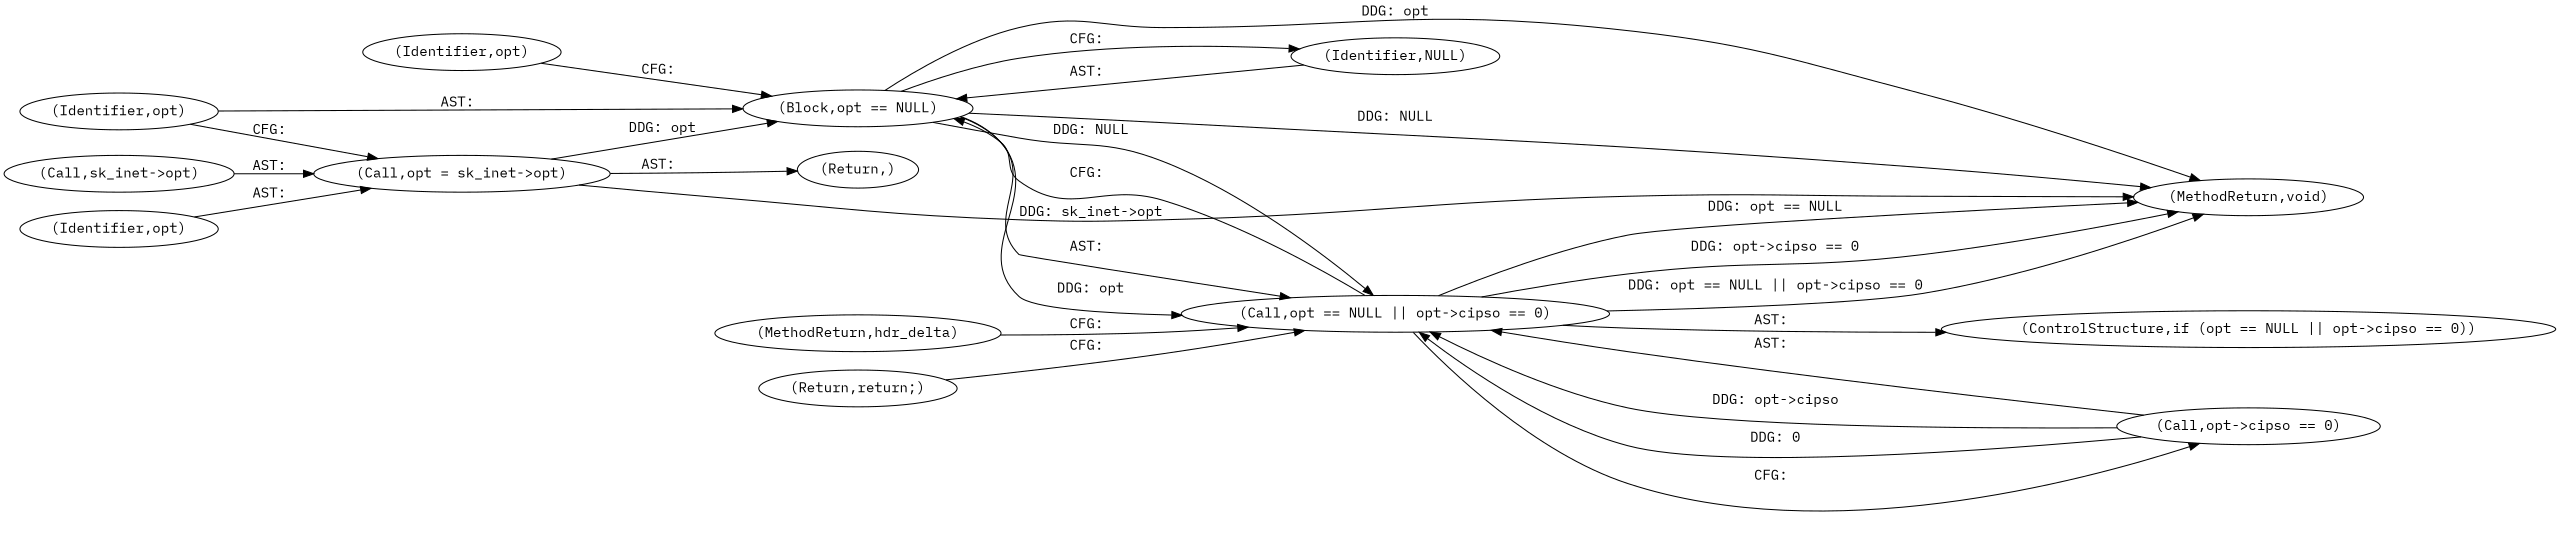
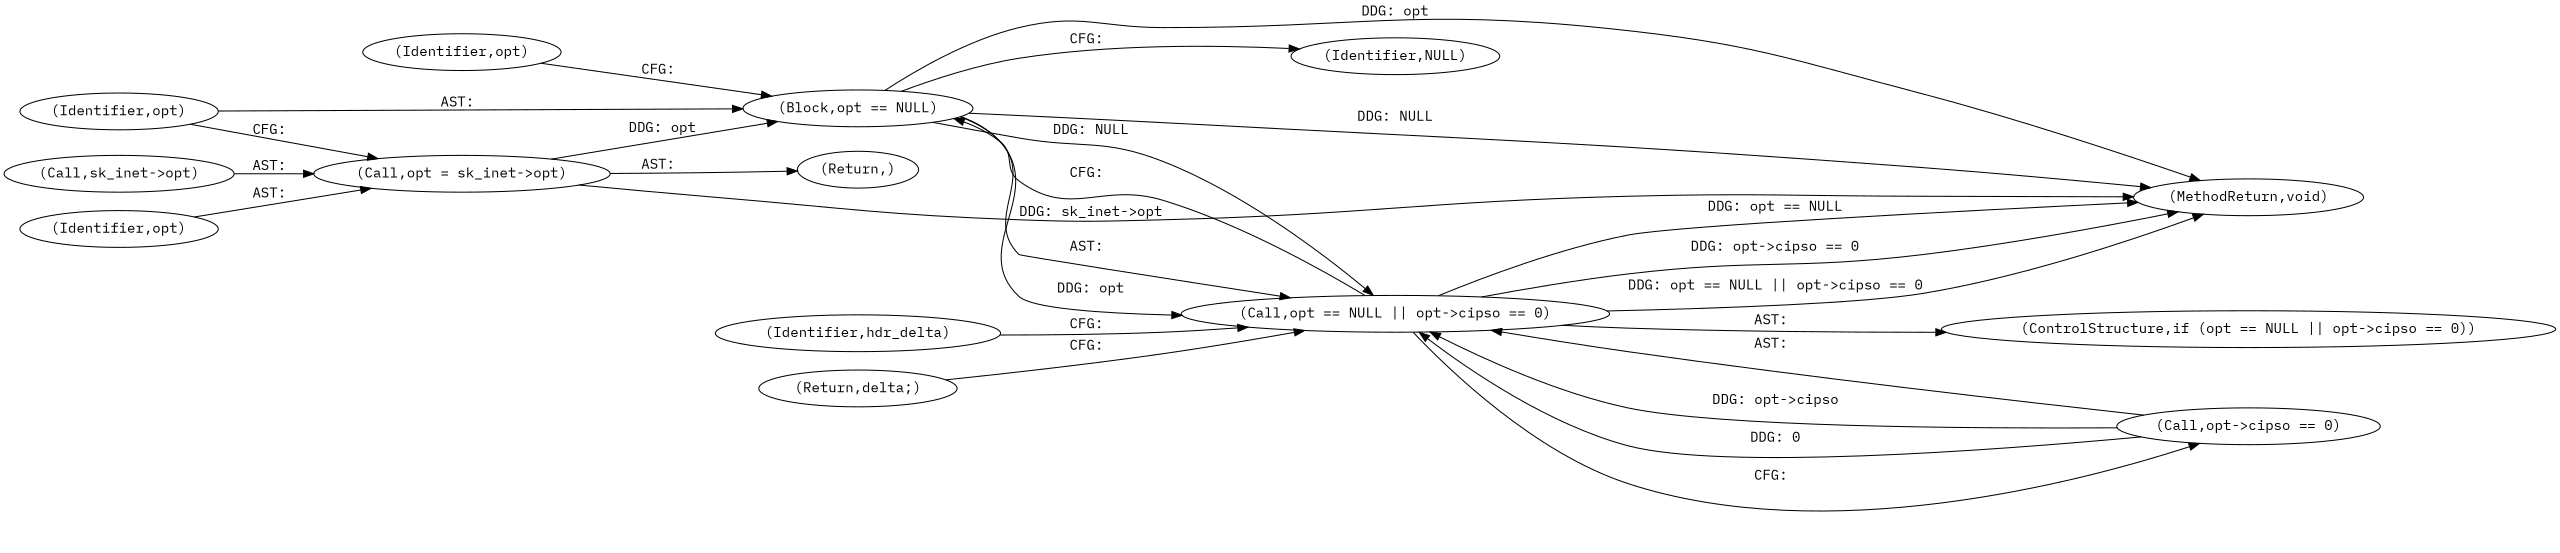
  digraph {
    fontname="IBM Plex Mono"
    rankdir=LR
    node [fontname="IBM Plex Mono"]
    edge [fontname="IBM Plex Mono"]
    n1 [label="(Block,opt == NULL)"]
    n2 [label="(Call,opt == NULL || opt->cipso == 0)"]
    n3 [label="(MethodReturn,void)"]
    n4 [label="(Identifier,NULL)"]
    n5 [label="(ControlStructure,if (opt == NULL || opt->cipso == 0))"]
    n6 [label="(Call,opt->cipso == 0)"]
    n7 [label="(Call,opt = sk_inet->opt)"]
    n8 [label="(Return,)"]
    n9 [label="(Call,sk_inet->opt)"]
-   n10 [label="(MethodReturn,hdr_delta)"]
+   n10 [label="(Identifier,hdr_delta)"]
    n11 [label="(Identifier,opt)"]
    n12 [label="(Identifier,opt)"]
-   n13 [label="(Return,return;)"]
+   n13 [label="(Return,delta;)"]
    n14 [label="(Identifier,opt)"]
    n1 -> n2 [label="AST: "]
    n1 -> n2 [label="DDG: opt"]
    n1 -> n2 [label="DDG: NULL"]
    n1 -> n3 [label="DDG: opt"]
    n1 -> n3 [label="DDG: NULL"]
    n1 -> n4 [label="CFG: "]
    n2 -> n1 [label="CFG: "]
    n2 -> n3 [label="DDG: opt == NULL"]
    n2 -> n3 [label="DDG: opt->cipso == 0"]
    n2 -> n3 [label="DDG: opt == NULL || opt->cipso == 0"]
    n2 -> n5 [label="AST: "]
    n2 -> n6 [label="CFG: "]
-   n4 -> n1 [label="AST: "]
    n6 -> n2 [label="AST: "]
    n6 -> n2 [label="DDG: opt->cipso"]
    n6 -> n2 [label="DDG: 0"]
    n7 -> n1 [label="DDG: opt"]
    n7 -> n3 [label="DDG: sk_inet->opt"]
    n7 -> n8 [label="AST: "]
    n9 -> n7 [label="AST: "]
    n10 -> n2 [label="CFG: "]
    n11 -> n7 [label="AST: "]
    n12 -> n1 [label="CFG: "]
    n13 -> n2 [label="CFG: "]
    n14 -> n1 [label="AST: "]
    n14 -> n7 [label="CFG: "]
  }
